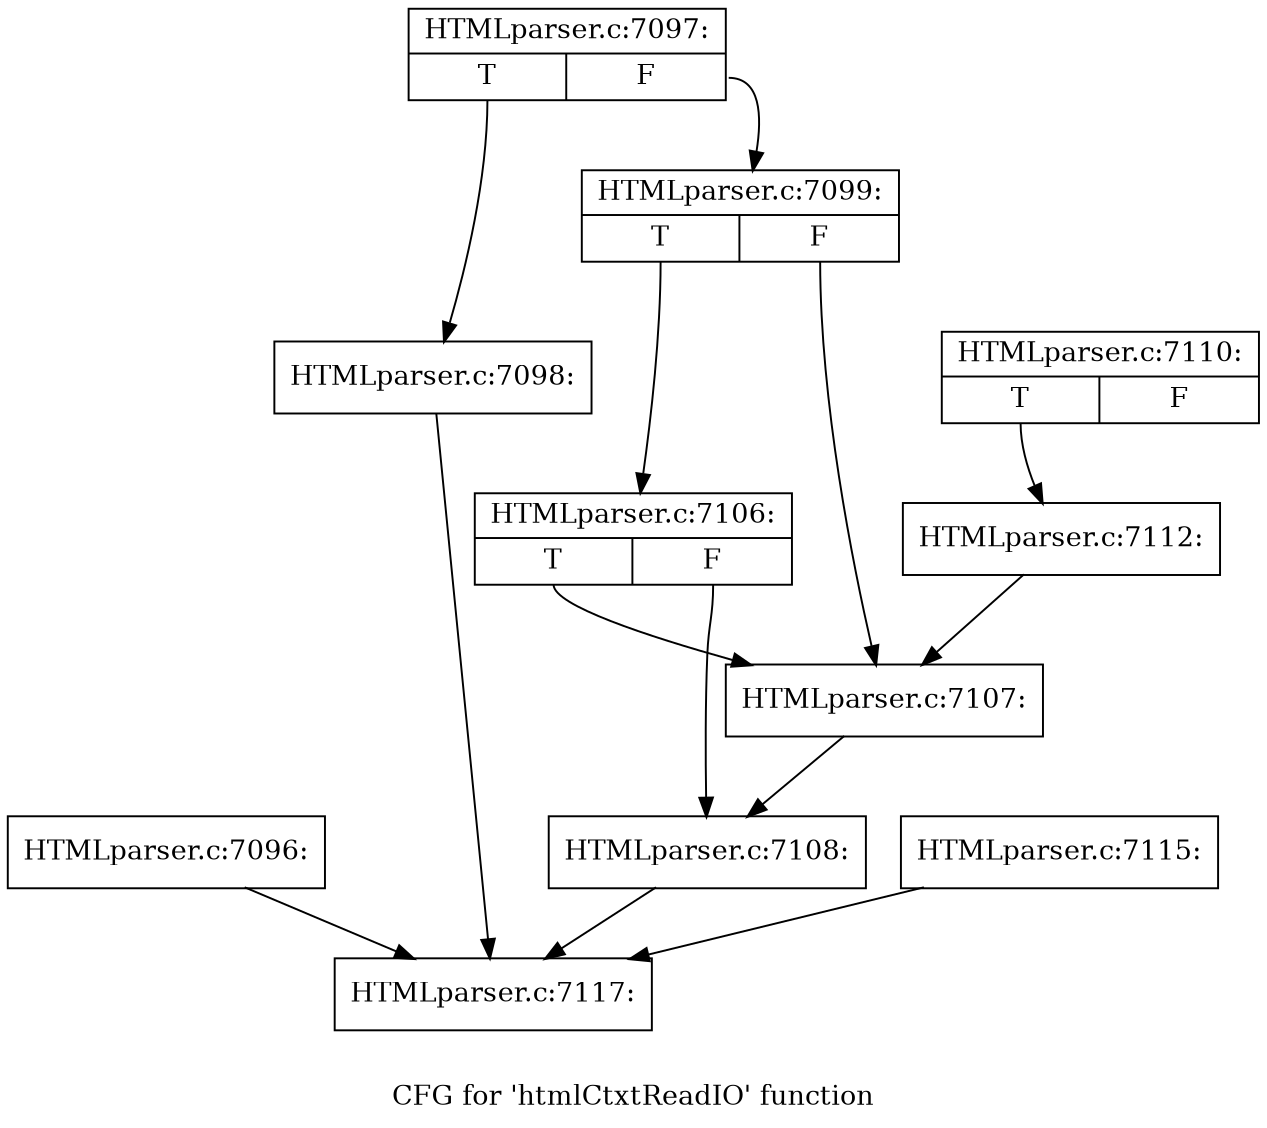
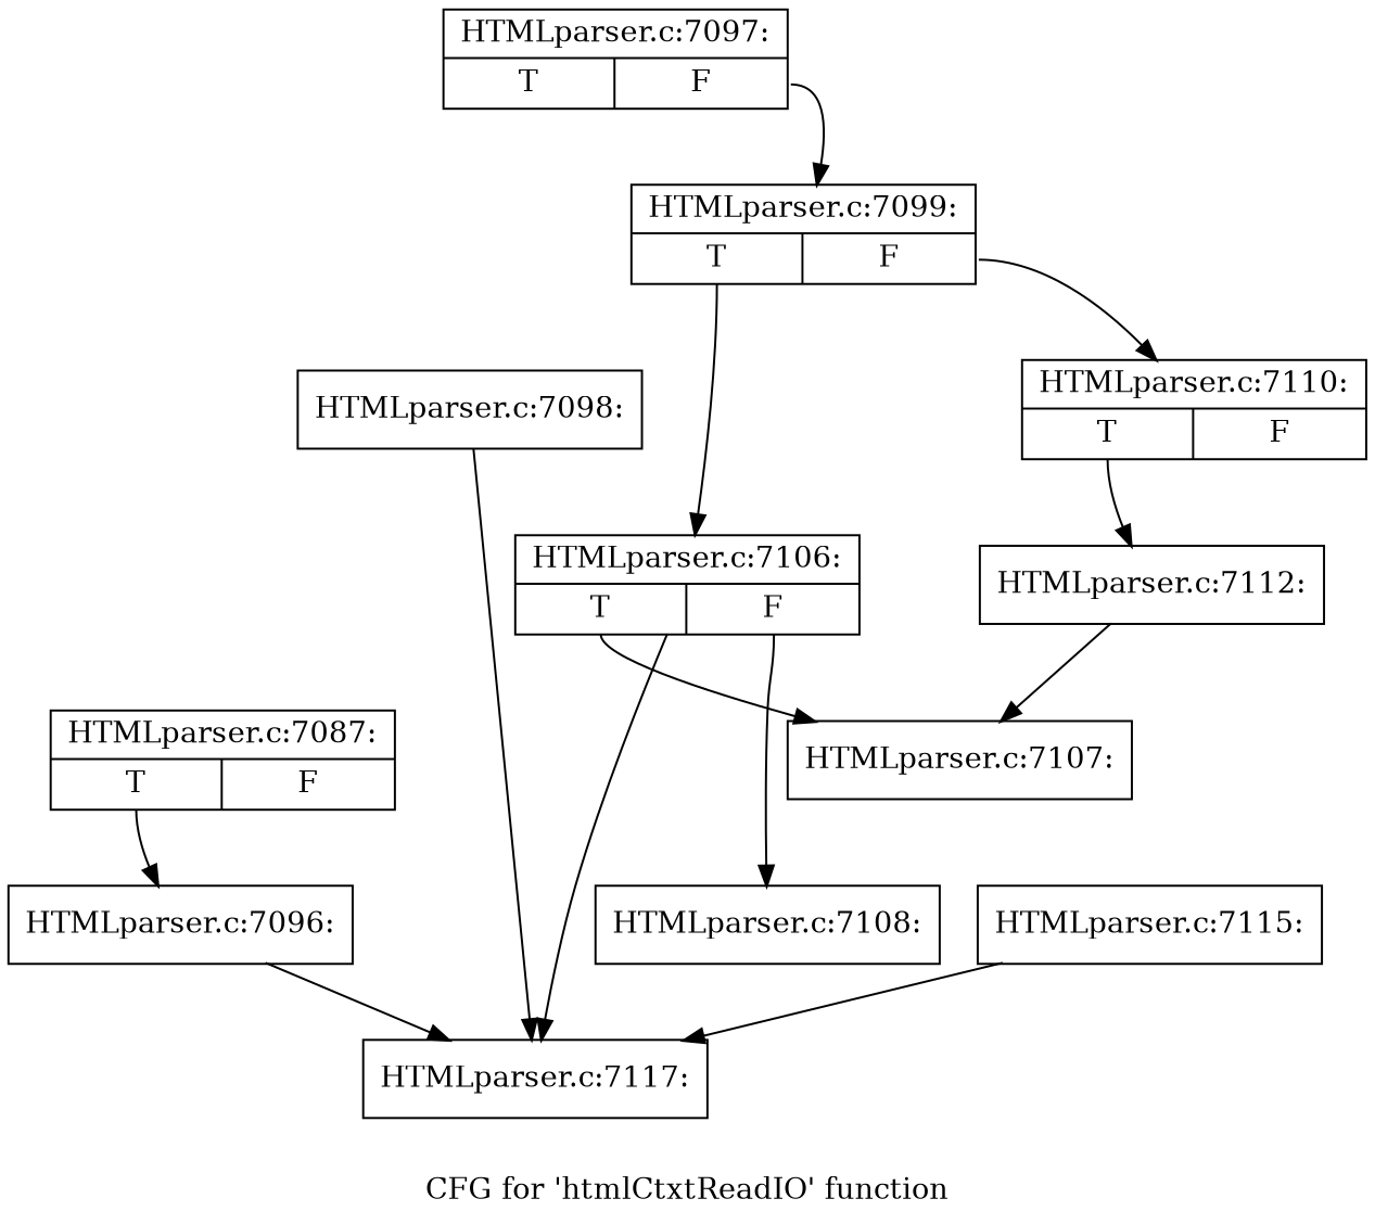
  digraph {
    label="CFG for 'htmlCtxtReadIO' function"
    node [shape=record]
+   n1 [label="{HTMLparser.c:7087:|{<s0>T|<s1>F}}"]
    n2 [label="{HTMLparser.c:7096:}"]
    n3 [label="{HTMLparser.c:7117:}"]
    n4 [label="{HTMLparser.c:7097:|{<s0>T|<s1>F}}"]
    n5 [label="{HTMLparser.c:7098:}"]
    n6 [label="{HTMLparser.c:7099:|{<s0>T|<s1>F}}"]
    n7 [label="{HTMLparser.c:7106:|{<s0>T|<s1>F}}"]
    n8 [label="{HTMLparser.c:7110:|{<s0>T|<s1>F}}"]
    n9 [label="{HTMLparser.c:7107:}"]
    n10 [label="{HTMLparser.c:7108:}"]
    n11 [label="{HTMLparser.c:7112:}"]
    n12 [label="{HTMLparser.c:7115:}"]
+   n1 -> n2 [tailport=s0]
    n2 -> n3
-   n4 -> n5 [tailport=s0]
    n4 -> n6 [tailport=s1]
    n5 -> n3
    n6 -> n7 [tailport=s0]
-   n6 -> n9 [tailport=s1]
+   n6 -> n8 [tailport=s1]
    n7 -> n9 [tailport=s0]
    n7 -> n10 [tailport=s1]
    n8 -> n11 [tailport=s0]
-   n9 -> n10
-   n10 -> n3
+   n7 -> n3
    n11 -> n9
    n12 -> n3
  }
